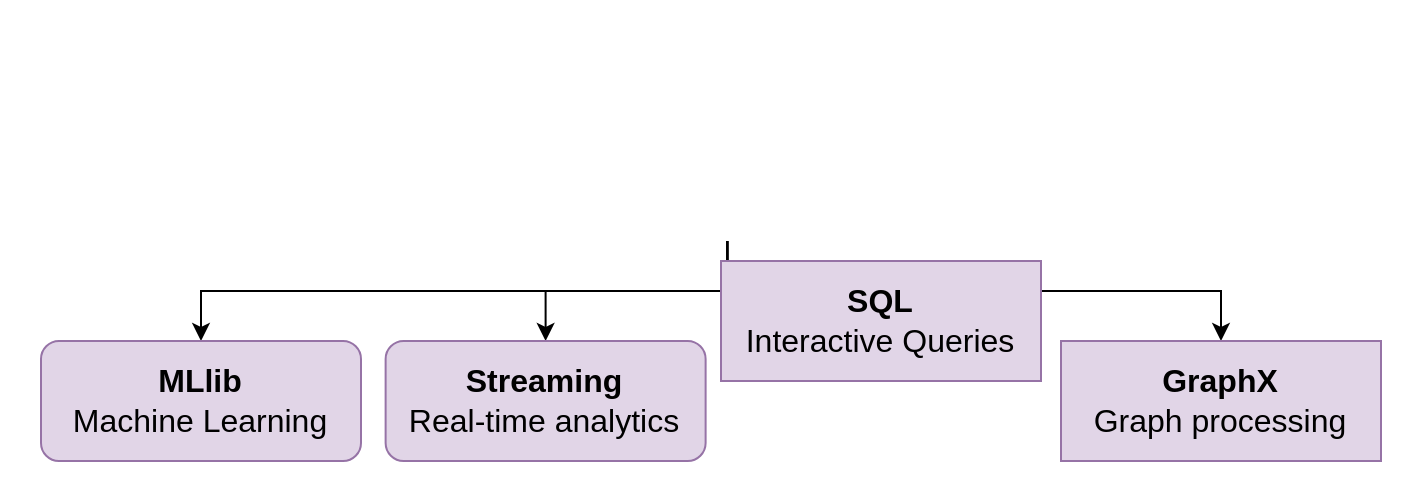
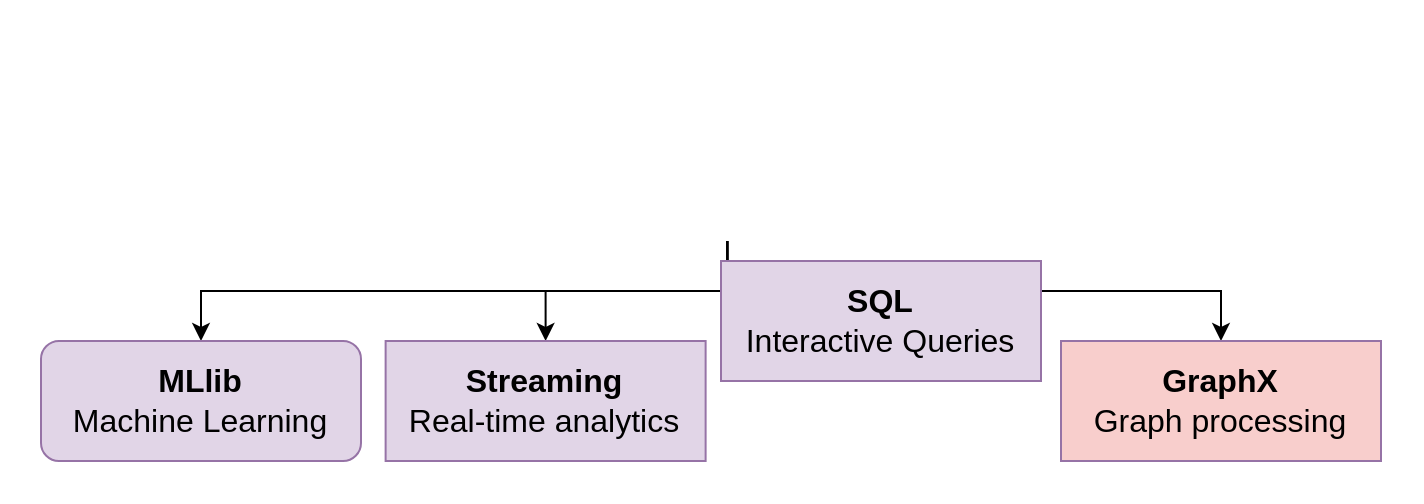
  <mxCell id="0" />
  <mxCell id="1" parent="0" />
  <mxCell id="2" style="edgeStyle=orthogonalEdgeStyle;rounded=0;orthogonalLoop=1;jettySize=auto;html=1;entryX=0.5;entryY=0;entryDx=0;entryDy=0;exitX=0.5;exitY=1;exitDx=0;exitDy=0;" parent="1" source="6" target="7" edge="1"><mxGeometry relative="1" as="geometry" /></mxCell>
  <mxCell id="3" style="edgeStyle=orthogonalEdgeStyle;rounded=0;orthogonalLoop=1;jettySize=auto;html=1;entryX=0.5;entryY=0;entryDx=0;entryDy=0;" parent="1" source="6" target="8" edge="1"><mxGeometry relative="1" as="geometry" /></mxCell>
  <mxCell id="4" style="edgeStyle=orthogonalEdgeStyle;rounded=0;orthogonalLoop=1;jettySize=auto;html=1;" parent="1" source="6" target="9" edge="1"><mxGeometry relative="1" as="geometry" /></mxCell>
  <mxCell id="5" style="edgeStyle=orthogonalEdgeStyle;rounded=0;orthogonalLoop=1;jettySize=auto;html=1;exitX=0.5;exitY=1;exitDx=0;exitDy=0;" parent="1" source="6" target="10" edge="1"><mxGeometry relative="1" as="geometry" /></mxCell>
  <mxCell id="6" value="" style="shape=image;verticalLabelPosition=bottom;labelBackgroundColor=default;verticalAlign=top;aspect=fixed;imageAspect=0;image=https://www.apache.org/logos/res/spark/spark.png;" parent="1" vertex="1"><mxGeometry x="267" y="20" width="192.31" height="100" as="geometry" /></mxCell>
  <mxCell id="7" value="&lt;font style=&quot;font-size: 16px;&quot;&gt;&lt;b&gt;MLlib&lt;/b&gt;&lt;br&gt;Machine Learning&lt;/font&gt;" style="whiteSpace=wrap;html=1;fillColor=#e1d5e7;strokeColor=#9673a6;rounded=1;" parent="1" vertex="1"><mxGeometry x="20" y="170" width="160" height="60" as="geometry" /></mxCell>
- <mxCell id="8" value="&lt;font style=&quot;font-size: 16px;&quot;&gt;&lt;b&gt;Streaming&lt;br&gt;&lt;/b&gt;Real-time analytics&lt;/font&gt;" style="whiteSpace=wrap;html=1;fillColor=#e1d5e7;strokeColor=#9673a6;rounded=1;" parent="1" vertex="1"><mxGeometry x="192.31" y="170" width="160" height="60" as="geometry" /></mxCell>
+ <mxCell id="8" value="&lt;font style=&quot;font-size: 16px;&quot;&gt;&lt;b&gt;Streaming&lt;br&gt;&lt;/b&gt;Real-time analytics&lt;/font&gt;" style="rounded=0;whiteSpace=wrap;html=1;fillColor=#e1d5e7;strokeColor=#9673a6;" parent="1" vertex="1"><mxGeometry x="192.31" y="170" width="160" height="60" as="geometry" /></mxCell>
  <mxCell id="9" value="&lt;font style=&quot;font-size: 16px;&quot;&gt;&lt;b&gt;SQL&lt;/b&gt;&lt;br&gt;Interactive Queries&lt;br&gt;&lt;/font&gt;" style="rounded=0;whiteSpace=wrap;html=1;fillColor=#e1d5e7;strokeColor=#9673a6;" parent="1" vertex="1"><mxGeometry x="360" y="130" width="160" height="60" as="geometry" /></mxCell>
- <mxCell id="10" value="&lt;font style=&quot;font-size: 16px;&quot;&gt;&lt;b&gt;GraphX&lt;br&gt;&lt;/b&gt;Graph processing&lt;br&gt;&lt;/font&gt;" style="rounded=0;whiteSpace=wrap;html=1;fillColor=#e1d5e7;strokeColor=#9673a6;" parent="1" vertex="1"><mxGeometry x="530" y="170" width="160" height="60" as="geometry" /></mxCell>
+ <mxCell id="10" value="&lt;font style=&quot;font-size: 16px;&quot;&gt;&lt;b&gt;GraphX&lt;br&gt;&lt;/b&gt;Graph processing&lt;br&gt;&lt;/font&gt;" style="rounded=0;whiteSpace=wrap;html=1;fillColor=#f8cecc;strokeColor=#9673a6;" parent="1" vertex="1"><mxGeometry x="530" y="170" width="160" height="60" as="geometry" /></mxCell>
